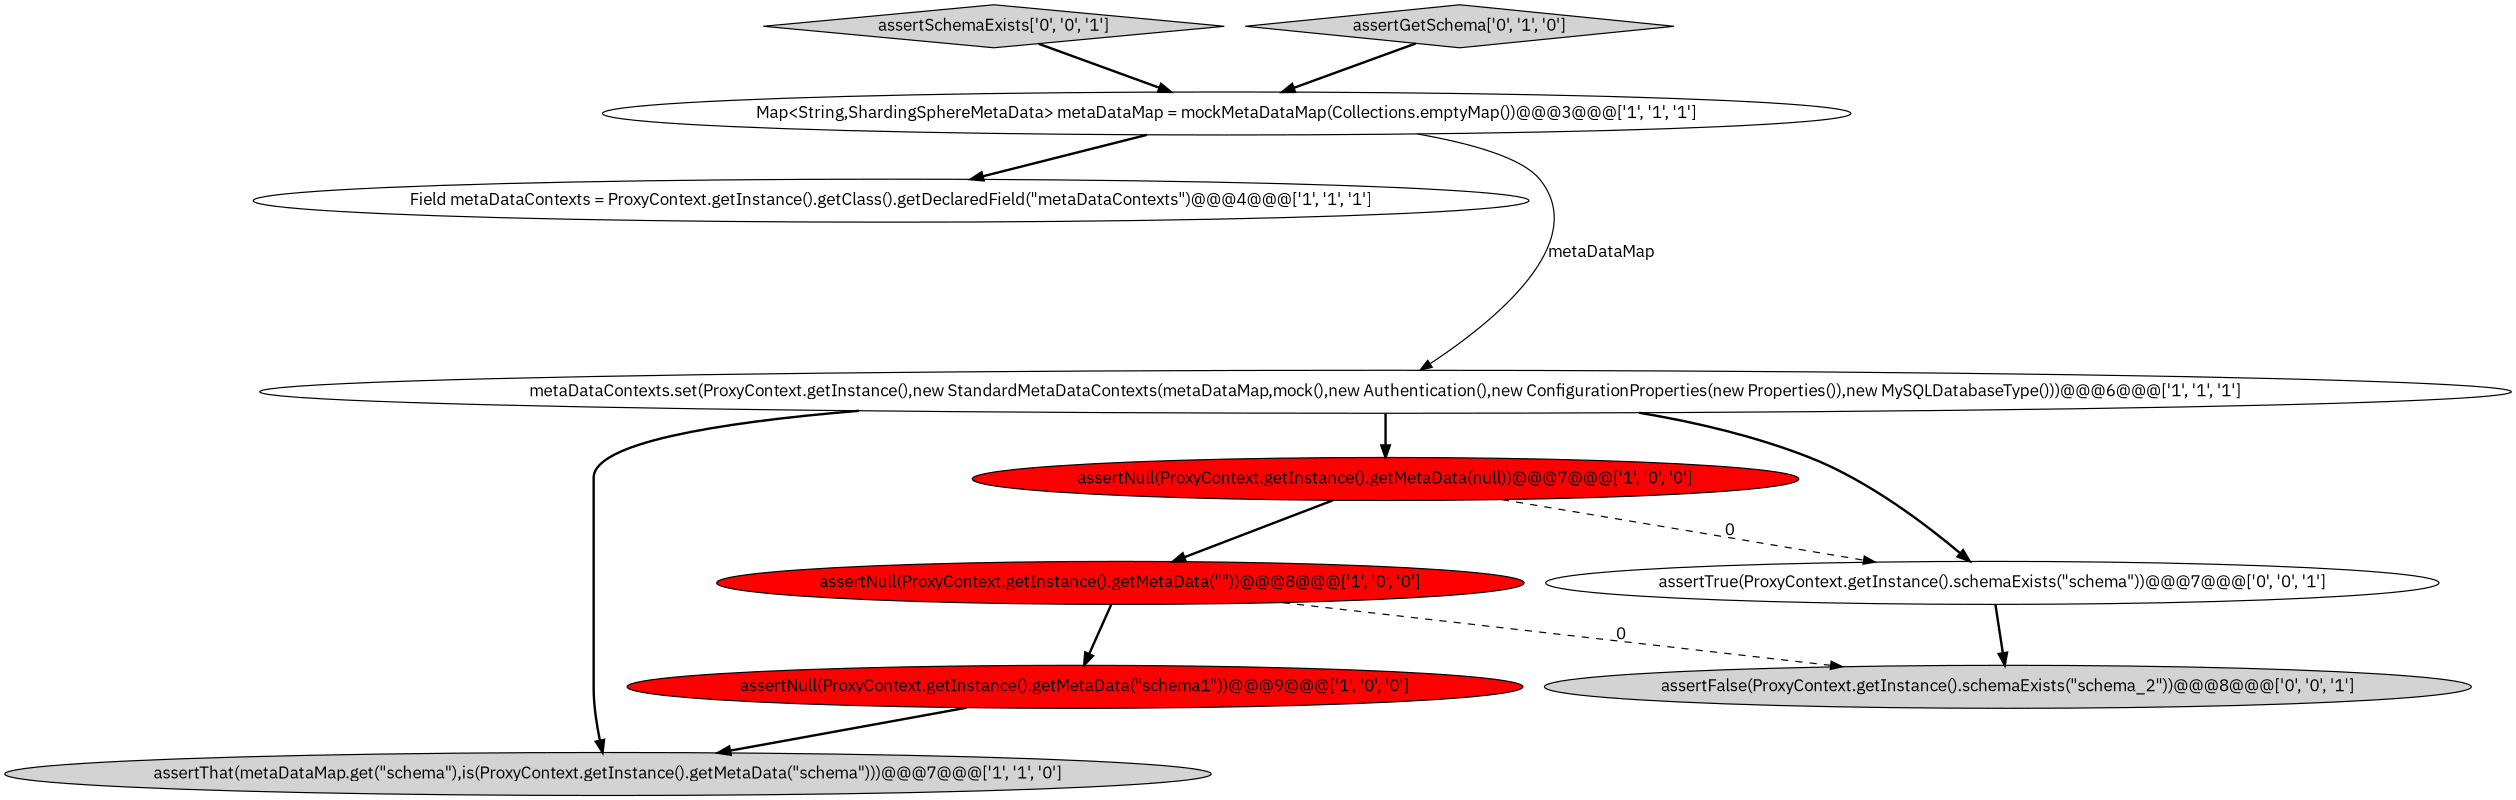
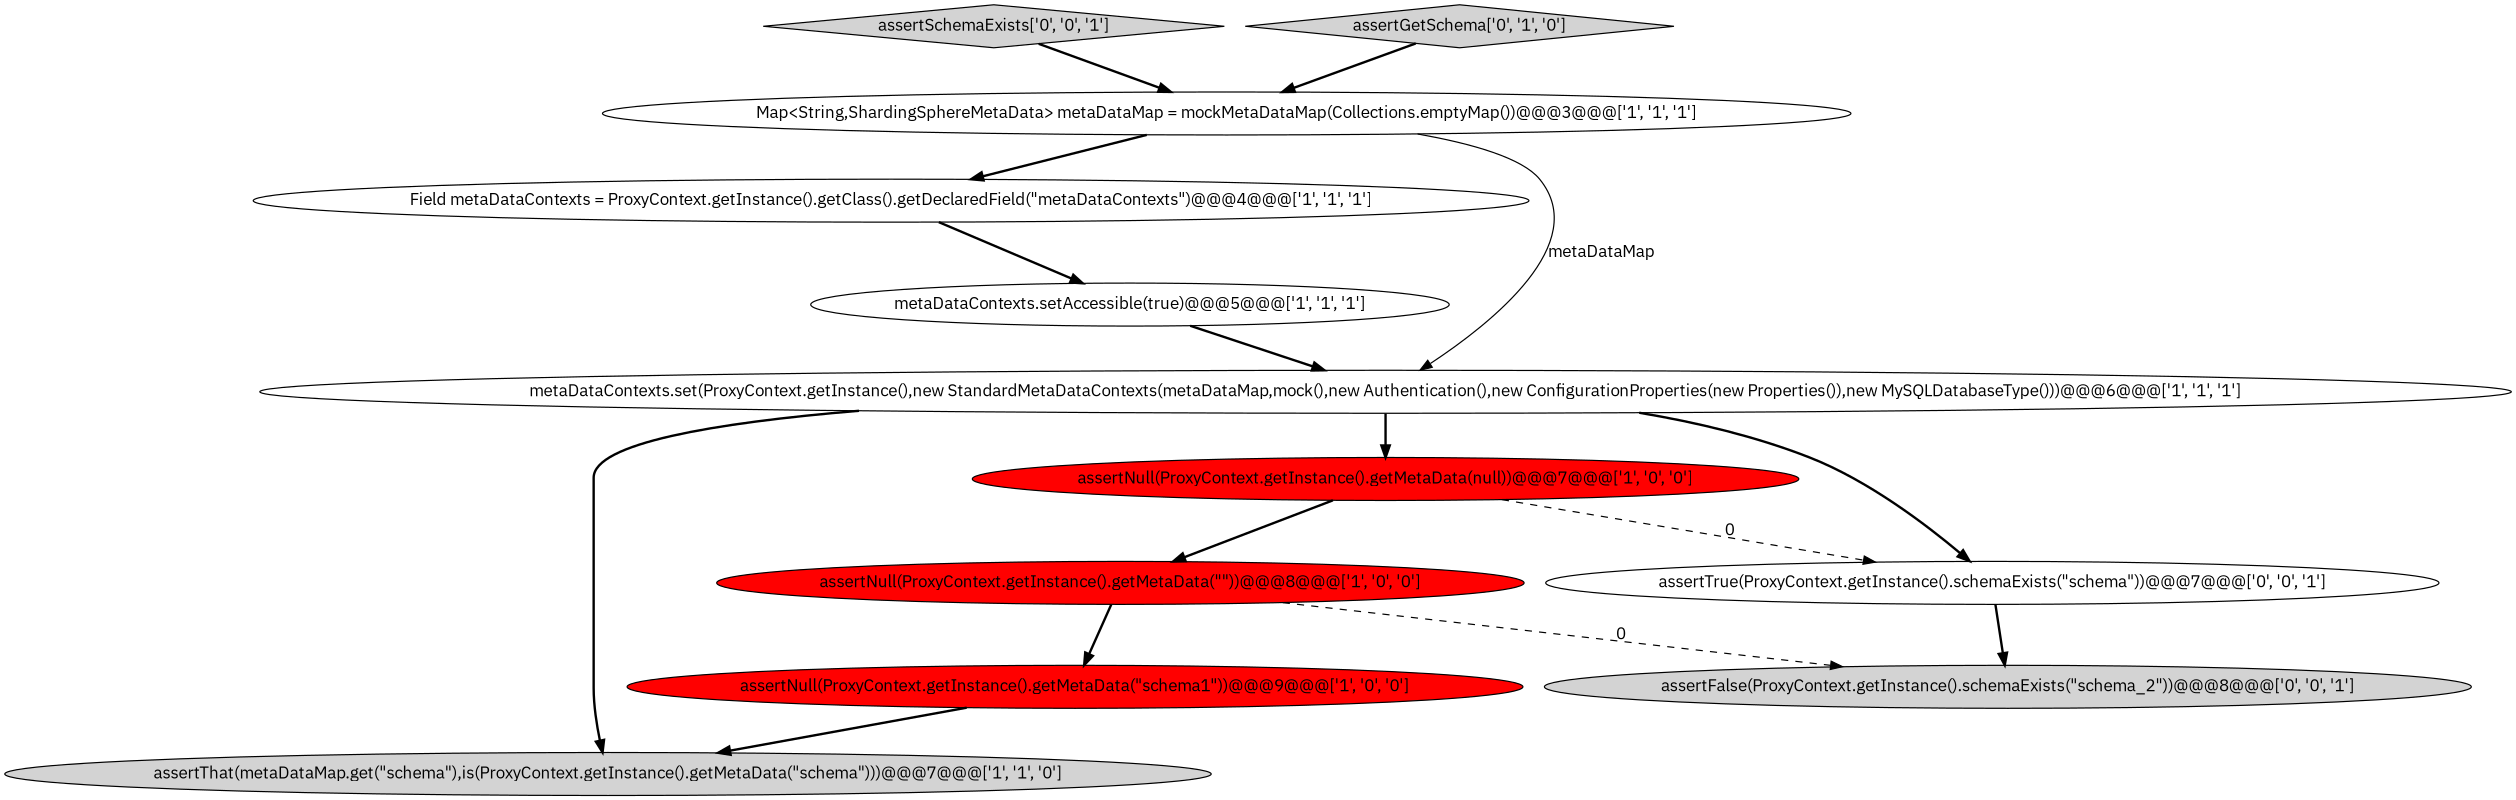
  digraph {
    fontname="IBM Plex Sans"
    node [fillcolor=white fontname="IBM Plex Sans" shape=ellipse style=filled]
    edge [fontname="IBM Plex Sans" style=bold]
    n1 [label="Field metaDataContexts = ProxyContext.getInstance().getClass().getDeclaredField(\"metaDataContexts\")@@@4@@@['1', '1', '1']"]
+   n2 [label="metaDataContexts.setAccessible(true)@@@5@@@['1', '1', '1']"]
    n3 [label="metaDataContexts.set(ProxyContext.getInstance(),new StandardMetaDataContexts(metaDataMap,mock(),new Authentication(),new ConfigurationProperties(new Properties()),new MySQLDatabaseType()))@@@6@@@['1', '1', '1']"]
    n4 [fillcolor=lightgray label="assertSchemaExists['0', '0', '1']" shape=diamond]
    n5 [label="Map<String,ShardingSphereMetaData> metaDataMap = mockMetaDataMap(Collections.emptyMap())@@@3@@@['1', '1', '1']"]
    n6 [fillcolor=lightgray label="assertThat(metaDataMap.get(\"schema\"),is(ProxyContext.getInstance().getMetaData(\"schema\")))@@@7@@@['1', '1', '0']"]
    n7 [fillcolor=red label="assertNull(ProxyContext.getInstance().getMetaData(null))@@@7@@@['1', '0', '0']"]
    n8 [label="assertTrue(ProxyContext.getInstance().schemaExists(\"schema\"))@@@7@@@['0', '0', '1']"]
    n9 [fillcolor=red label="assertNull(ProxyContext.getInstance().getMetaData(\"schema1\"))@@@9@@@['1', '0', '0']"]
    n10 [fillcolor=red label="assertNull(ProxyContext.getInstance().getMetaData(\"\"))@@@8@@@['1', '0', '0']"]
    n11 [fillcolor=lightgray label="assertFalse(ProxyContext.getInstance().schemaExists(\"schema_2\"))@@@8@@@['0', '0', '1']"]
    n12 [fillcolor=lightgray label="assertGetSchema['0', '1', '0']" shape=diamond]
+   n1 -> n2
+   n2 -> n3
    n3 -> n6
    n3 -> n7
    n3 -> n8
    n4 -> n5
    n5 -> n1
    n5 -> n3 [label=metaDataMap style=solid]
    n7 -> n8 [label=0 style=dashed]
    n7 -> n10
    n8 -> n11
    n9 -> n6
    n10 -> n9
    n10 -> n11 [label=0 style=dashed]
    n12 -> n5
  }
